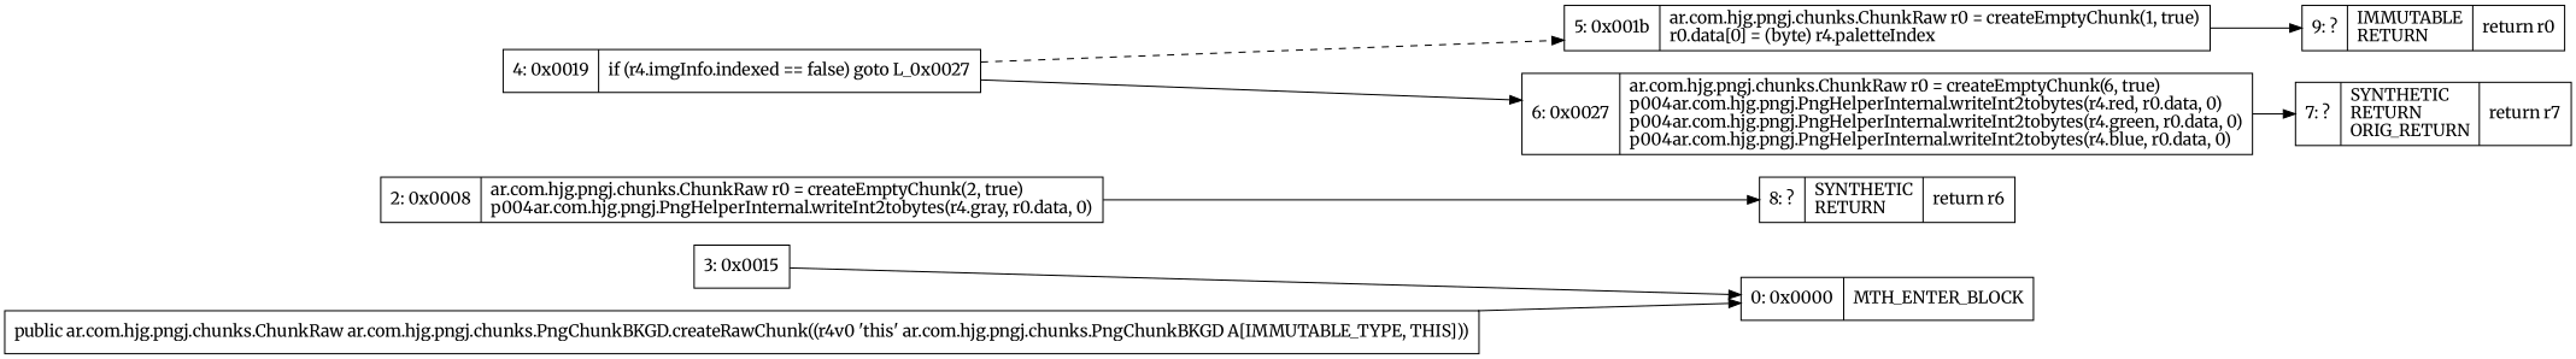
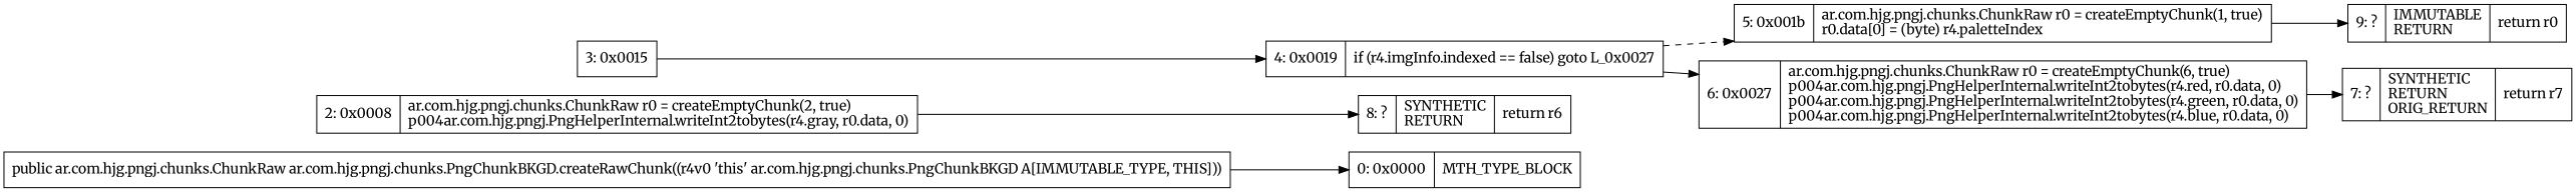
  digraph {
    fontname=Merriweather
    rankdir=LR
    node [fontname=Merriweather shape=record]
    edge [fontname=Merriweather]
-   n1 [label="{0\:\ 0x0000|MTH_ENTER_BLOCK\l}"]
+   n1 [label="{0\:\ 0x0000|MTH_TYPE_BLOCK\l}"]
    n2 [label="{2\:\ 0x0008|ar.com.hjg.pngj.chunks.ChunkRaw r0 = createEmptyChunk(2, true)\lp004ar.com.hjg.pngj.PngHelperInternal.writeInt2tobytes(r4.gray, r0.data, 0)\l}"]
    n3 [label="{8\:\ ?|SYNTHETIC\lRETURN\l|return r6\l}"]
    n4 [label="{3\:\ 0x0015}"]
    n5 [label="{4\:\ 0x0019|if (r4.imgInfo.indexed == false) goto L_0x0027\l}"]
    n6 [label="{5\:\ 0x001b|ar.com.hjg.pngj.chunks.ChunkRaw r0 = createEmptyChunk(1, true)\lr0.data[0] = (byte) r4.paletteIndex\l}"]
    n7 [label="{6\:\ 0x0027|ar.com.hjg.pngj.chunks.ChunkRaw r0 = createEmptyChunk(6, true)\lp004ar.com.hjg.pngj.PngHelperInternal.writeInt2tobytes(r4.red, r0.data, 0)\lp004ar.com.hjg.pngj.PngHelperInternal.writeInt2tobytes(r4.green, r0.data, 0)\lp004ar.com.hjg.pngj.PngHelperInternal.writeInt2tobytes(r4.blue, r0.data, 0)\l}"]
    n8 [label="{9\:\ ?|IMMUTABLE\lRETURN\l|return r0\l}"]
    n9 [label="{7\:\ ?|SYNTHETIC\lRETURN\lORIG_RETURN\l|return r7\l}"]
    n10 [label="{public ar.com.hjg.pngj.chunks.ChunkRaw ar.com.hjg.pngj.chunks.PngChunkBKGD.createRawChunk((r4v0 'this' ar.com.hjg.pngj.chunks.PngChunkBKGD A[IMMUTABLE_TYPE, THIS])) }"]
    n2 -> n3
-   n4 -> n1
+   n4 -> n5
    n5 -> n6 [style=dashed]
    n5 -> n7
    n6 -> n8
    n7 -> n9
    n10 -> n1
  }
